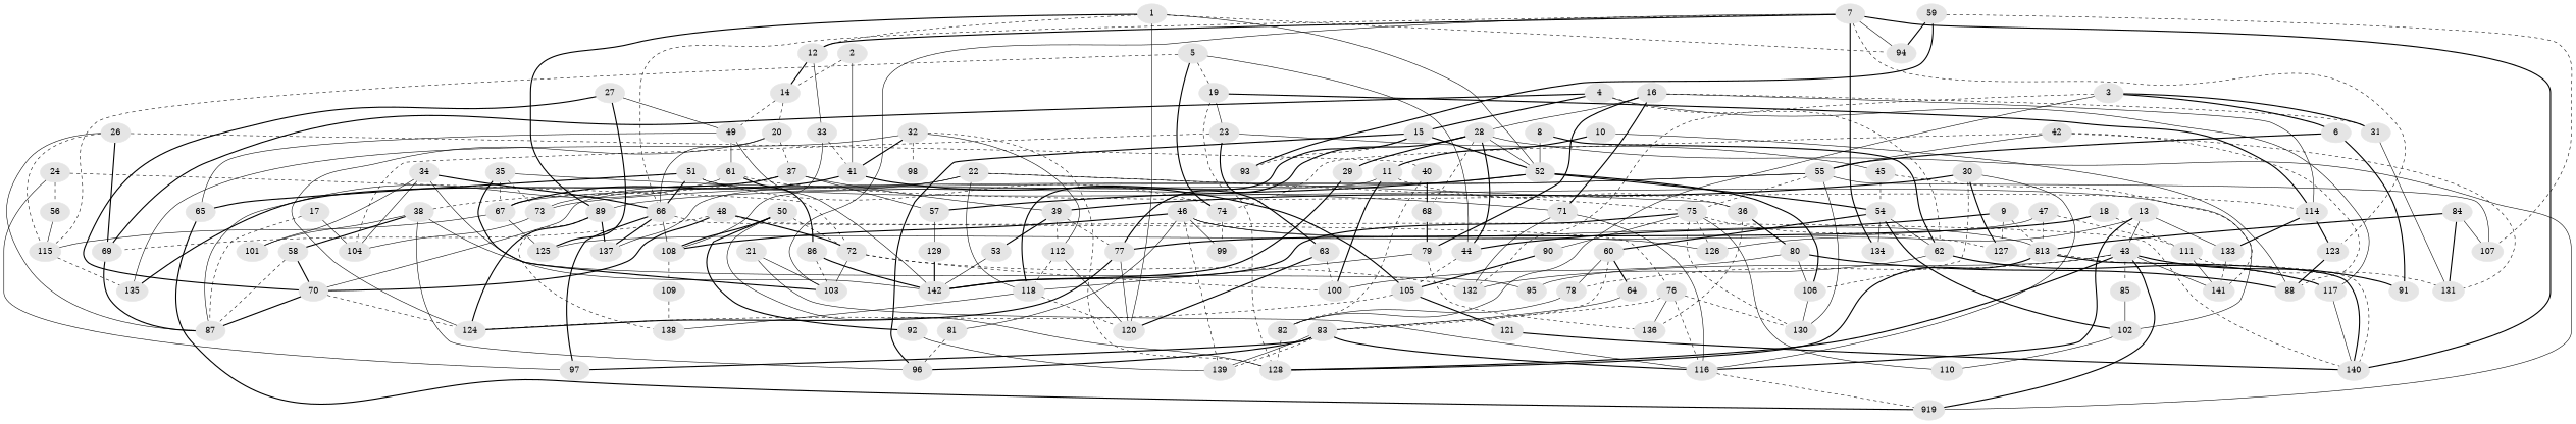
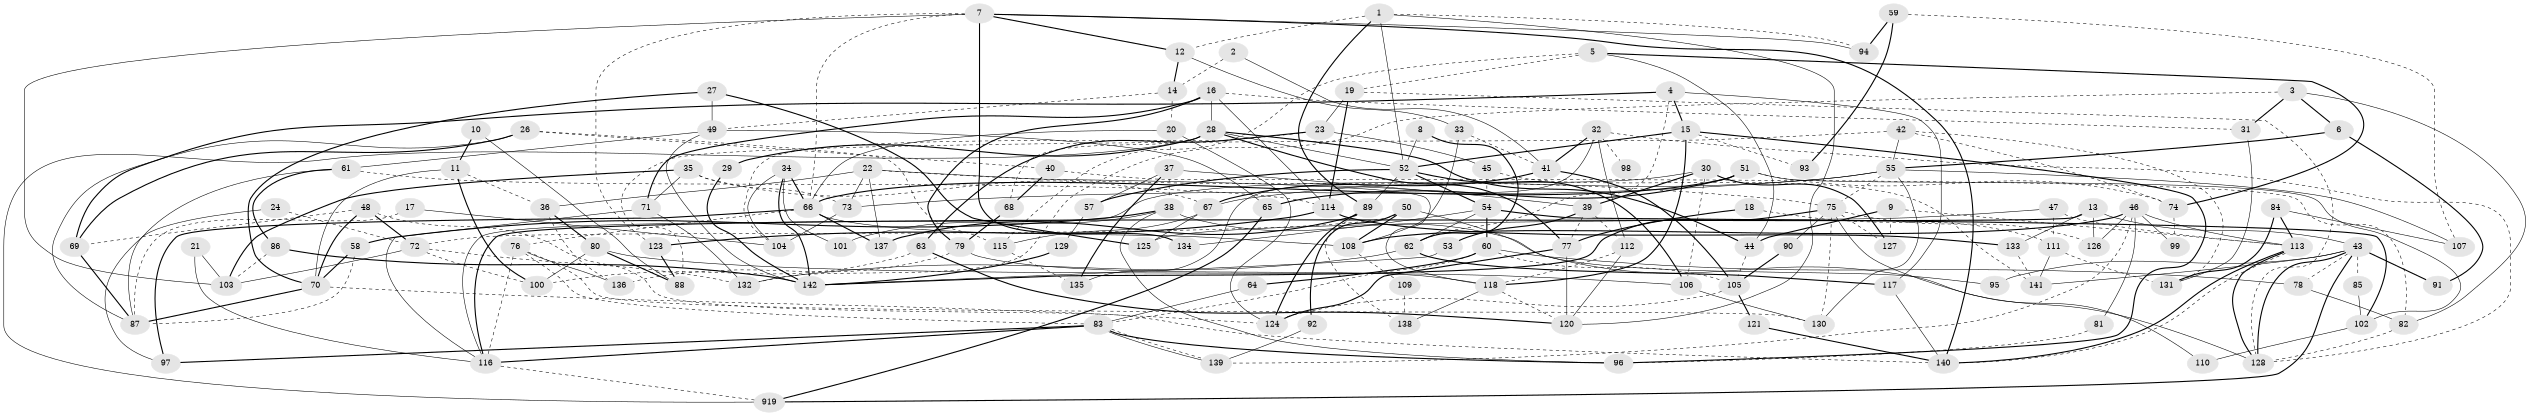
  graph {
    node [color=gray90 style=filled]
    edge [style=solid]
    1
    12
    52
    89
    94
    120
    14
    33
    106
    57
    54
    124
    137
    138
    2
    41
    20
    49
    67
    105
    3
    6
    31
    82
    132
    55
    91
    131
    128
    4
    15
    62
    69
    117
    93
    96
    118
    87
    140
    5
    19
    44
    74
    115
    114
    23
    99
    135
    73
    75
    107
    130
    7
    66
    103
    123
    134
    97
    108
    76
    88
    8
    9
-   113 [label=813]
+   113
    127
    10
    11
    36
    70
    100
    80
    136
    13
    43
    116
    126
    133
    95
    n79 [label=919]
    78
    85
    141
    37
    142
    61
    65
    16
    28
    71
    79
    77
    29
    68
    17
    104
    18
    111
    45
    63
    39
    38
    21
    22
    90
    110
    24
-   56
    72
    109
    26
    40
    27
    125
    30
    112
    53
    32
    98
    34
    101
    35
    58
    129
    121
    42
    102
    60
    46
    81
    139
    47
    48
    86
    50
    92
    51
    64
    83
    59
    84
    1 -- 12 [style=dashed]
    1 -- 52
    1 -- 89 [style=bold]
    1 -- 94 [style=dashed]
    1 -- 120
    12 -- 14 [style=bold]
    12 -- 33
    52 -- 89
    52 -- 106 [style=bold]
    52 -- 57 [style=bold]
    52 -- 54 [style=bold]
    89 -- 124 [style=bold]
    89 -- 137 [style=bold]
    89 -- 138 [style=dashed]
    14 -- 20 [style=dashed]
    14 -- 49 [style=dashed]
    33 -- 41 [style=dashed]
    33 -- 108
    106 -- 130
    57 -- 129
    54 -- 62
    54 -- 134
    54 -- 102 [style=bold]
    54 -- 60 [style=bold]
    2 -- 14 [style=dashed]
    2 -- 41
    41 -- 67 [style=bold]
    41 -- 105 [style=bold]
    20 -- 124
    20 -- 66
    20 -- 37 [style=dashed]
    49 -- 142
    49 -- 61
    49 -- 65
    67 -- 115
    67 -- 125
    105 -- 124 [style=dashed]
    105 -- 121 [style=bold]
    3 -- 6 [style=bold]
    3 -- 31 [style=bold]
    3 -- 82
    3 -- 132 [style=dashed]
    6 -- 55 [style=bold]
    6 -- 91 [style=bold]
    31 -- 131
    82 -- 128 [style=dashed]
    55 -- 67
    55 -- 73
    55 -- 75 [style=dashed]
    55 -- 107
    55 -- 130
    4 -- 15 [style=bold]
    4 -- 62 [style=dashed]
    4 -- 69 [style=bold]
    4 -- 117
    15 -- 52 [style=bold]
    15 -- 93 [style=dashed]
    15 -- 96 [style=bold]
    15 -- 118 [style=bold]
    62 -- 132
    62 -- 117 [style=bold]
    69 -- 87 [style=bold]
    117 -- 140
    118 -- 120 [style=dashed]
    118 -- 138
    5 -- 19 [style=dashed]
    5 -- 44
    5 -- 74 [style=bold]
    5 -- 115 [style=dashed]
    19 -- 128 [style=dashed]
    19 -- 114 [style=bold]
    19 -- 23
    44 -- 105 [style=dashed]
    74 -- 99 [style=dashed]
    115 -- 135 [style=dashed]
    114 -- 123 [style=bold]
    114 -- 133 [style=bold]
    23 -- 104 [style=dashed]
    23 -- 45
    23 -- 63 [style=bold]
    73 -- 104
    75 -- 130 [style=dashed]
    75 -- 127 [style=dashed]
    75 -- 126 [style=dashed]
    75 -- 142 [style=bold]
    75 -- 90
    75 -- 110
    7 -- 12 [style=bold]
    7 -- 94
    7 -- 140 [style=bold]
    7 -- 66 [style=dashed]
    7 -- 103
    7 -- 123 [style=dashed]
    7 -- 134 [style=bold]
    66 -- 137 [style=bold]
    66 -- 97 [style=bold]
    66 -- 108
    66 -- 76 [style=dashed]
    123 -- 88 [style=bold]
    108 -- 109 [style=dashed]
    76 -- 130 [style=dashed]
    76 -- 136
    76 -- 116 [style=dashed]
    76 -- 83 [style=dashed]
    8 -- 52
    8 -- 62 [style=bold]
    9 -- 44 [style=bold]
    9 -- 113 [style=dashed]
    9 -- 127 [style=dashed]
    113 -- 128 [style=bold]
    113 -- 140 [style=bold]
    113 -- 140 [style=dashed]
    10 -- 88
    10 -- 11 [style=bold]
    11 -- 36 [style=dashed]
    11 -- 70
    11 -- 100 [style=bold]
    36 -- 80 [style=bold]
    36 -- 136 [style=dashed]
    70 -- 124 [style=dashed]
    70 -- 87 [style=bold]
    80 -- 106
    80 -- 88 [style=bold]
    80 -- 100
    13 -- 43
    13 -- 116 [style=bold]
    13 -- 126
    13 -- 133
    43 -- 91 [style=bold]
    43 -- 128 [style=bold]
    43 -- 95
    43 -- n79 [style=bold]
    43 -- 78 [style=dashed]
    43 -- 85 [style=dashed]
    43 -- 141
    116 -- n79 [style=dashed]
    133 -- 141 [style=dashed]
    78 -- 82
    85 -- 102
    37 -- 57
    37 -- 135 [style=bold]
    37 -- 39
    37 -- 38 [style=dashed]
    61 -- 87
    61 -- 114 [style=dashed]
    61 -- 86 [style=bold]
    65 -- n79 [style=bold]
    16 -- 31 [style=dashed]
    16 -- 114
    16 -- 28
    16 -- 71 [style=bold]
    16 -- 79 [style=bold]
    28 -- 52
    28 -- 44 [style=bold]
    28 -- n79
    28 -- 77 [style=bold]
    28 -- 29 [style=bold]
    28 -- 68 [style=dashed]
    71 -- 132
    71 -- 116
    79 -- 118
    79 -- 136 [style=dashed]
    77 -- 120
    77 -- 124 [style=bold]
    29 -- 142 [style=bold]
    68 -- 79 [style=bold]
    17 -- 87 [style=dashed]
    17 -- 104
    18 -- 77 [style=bold]
    18 -- 111 [style=dashed]
    111 -- 131 [style=dashed]
    111 -- 141
    45 -- 54 [style=dashed]
    45 -- 141 [style=dashed]
    63 -- 120 [style=bold]
    63 -- 100 [style=dashed]
    39 -- 77 [style=dashed]
    39 -- 112 [style=dashed]
    39 -- 53 [style=bold]
    38 -- 96
    38 -- 95
    38 -- 101
    38 -- 58 [style=bold]
    21 -- 103
    21 -- 116
    22 -- 137
    22 -- 118
    22 -- 73
    22 -- 75 [style=dashed]
    22 -- 36
    90 -- 105 [style=bold]
    24 -- 97
-   24 -- 56 [style=dashed]
    24 -- 72 [style=dashed]
-   56 -- 115
    72 -- 132 [style=dashed]
    72 -- 103
    72 -- 100 [style=dashed]
    109 -- 138 [style=dashed]
    26 -- 69 [style=bold]
    26 -- 87
    26 -- 115 [style=dashed]
    26 -- 40 [style=dashed]
    40 -- 82 [style=dashed]
    40 -- 68 [style=bold]
    27 -- 49
    27 -- 70 [style=bold]
    27 -- 125 [style=bold]
    30 -- 106 [style=dashed]
    30 -- 127 [style=bold]
    30 -- 116
    30 -- 39 [style=bold]
    112 -- 120
    112 -- 118 [style=dashed]
    53 -- 142
    32 -- 41 [style=bold]
    32 -- 128 [style=dashed]
    32 -- 135
    32 -- 112
    32 -- 98 [style=dashed]
    34 -- 66 [style=bold]
-   34 -- 142
+   34 -- 142 [style=bold]
    34 -- 104
    34 -- 101
    35 -- 67 [style=dashed]
    35 -- 73 [style=dashed]
    35 -- 103 [style=bold]
    35 -- 71
    58 -- 87 [style=dashed]
    58 -- 70 [style=bold]
    129 -- 142 [style=bold]
    121 -- 140 [style=bold]
    42 -- 55
    42 -- 131 [style=dashed]
    42 -- 74 [style=dashed]
    42 -- 88 [style=dashed]
    102 -- 110
+   60 -- 105 [style=dashed]
    60 -- 78
    60 -- 64 [style=bold]
    60 -- 83 [style=dashed]
    46 -- 99
    46 -- 108 [style=bold]
    46 -- 113
    46 -- 126
    46 -- 81
    46 -- 139 [style=dashed]
    81 -- 96 [style=dashed]
    47 -- 113 [style=dashed]
    47 -- 111 [style=dashed]
    47 -- 125
    48 -- 69 [style=dashed]
    48 -- 140 [style=dashed]
    48 -- 70 [style=bold]
    48 -- 72 [style=bold]
    86 -- 103 [style=dashed]
    86 -- 142 [style=bold]
    50 -- 128
    50 -- 108 [style=bold]
    50 -- 72 [style=dashed]
    50 -- 92 [style=bold]
    92 -- 139
    51 -- 74 [style=dashed]
    51 -- 66 [style=bold]
    51 -- 65 [style=bold]
    51 -- 102
    64 -- 83
    83 -- 96 [style=bold]
    83 -- 97 [style=bold]
    83 -- 116 [style=bold]
    83 -- 139
    83 -- 139 [style=dashed]
    59 -- 94 [style=bold]
    59 -- 93 [style=bold]
    59 -- 107 [style=dashed]
    84 -- 131 [style=bold]
    84 -- 107
    84 -- 113 [style=bold]
  }
